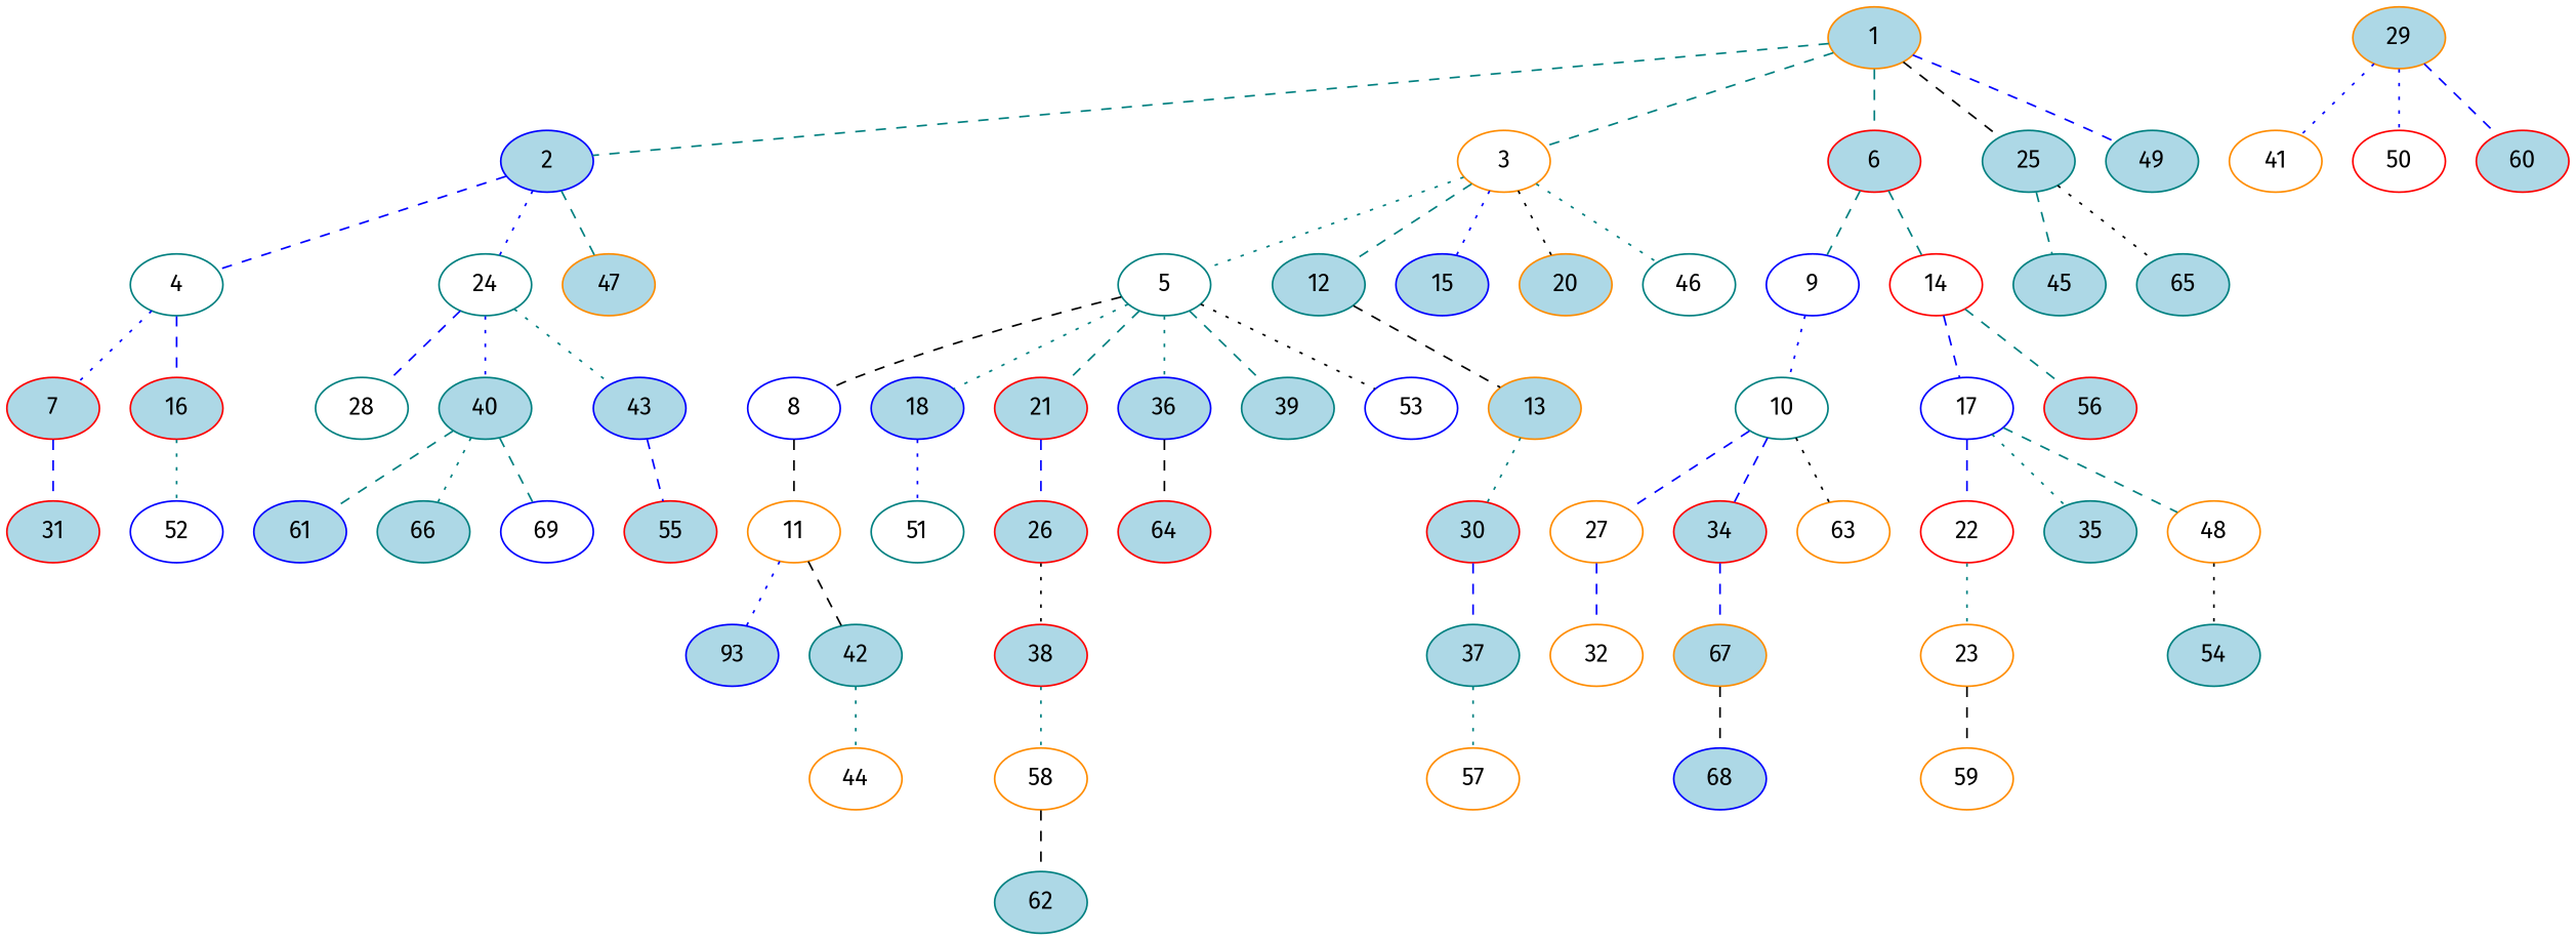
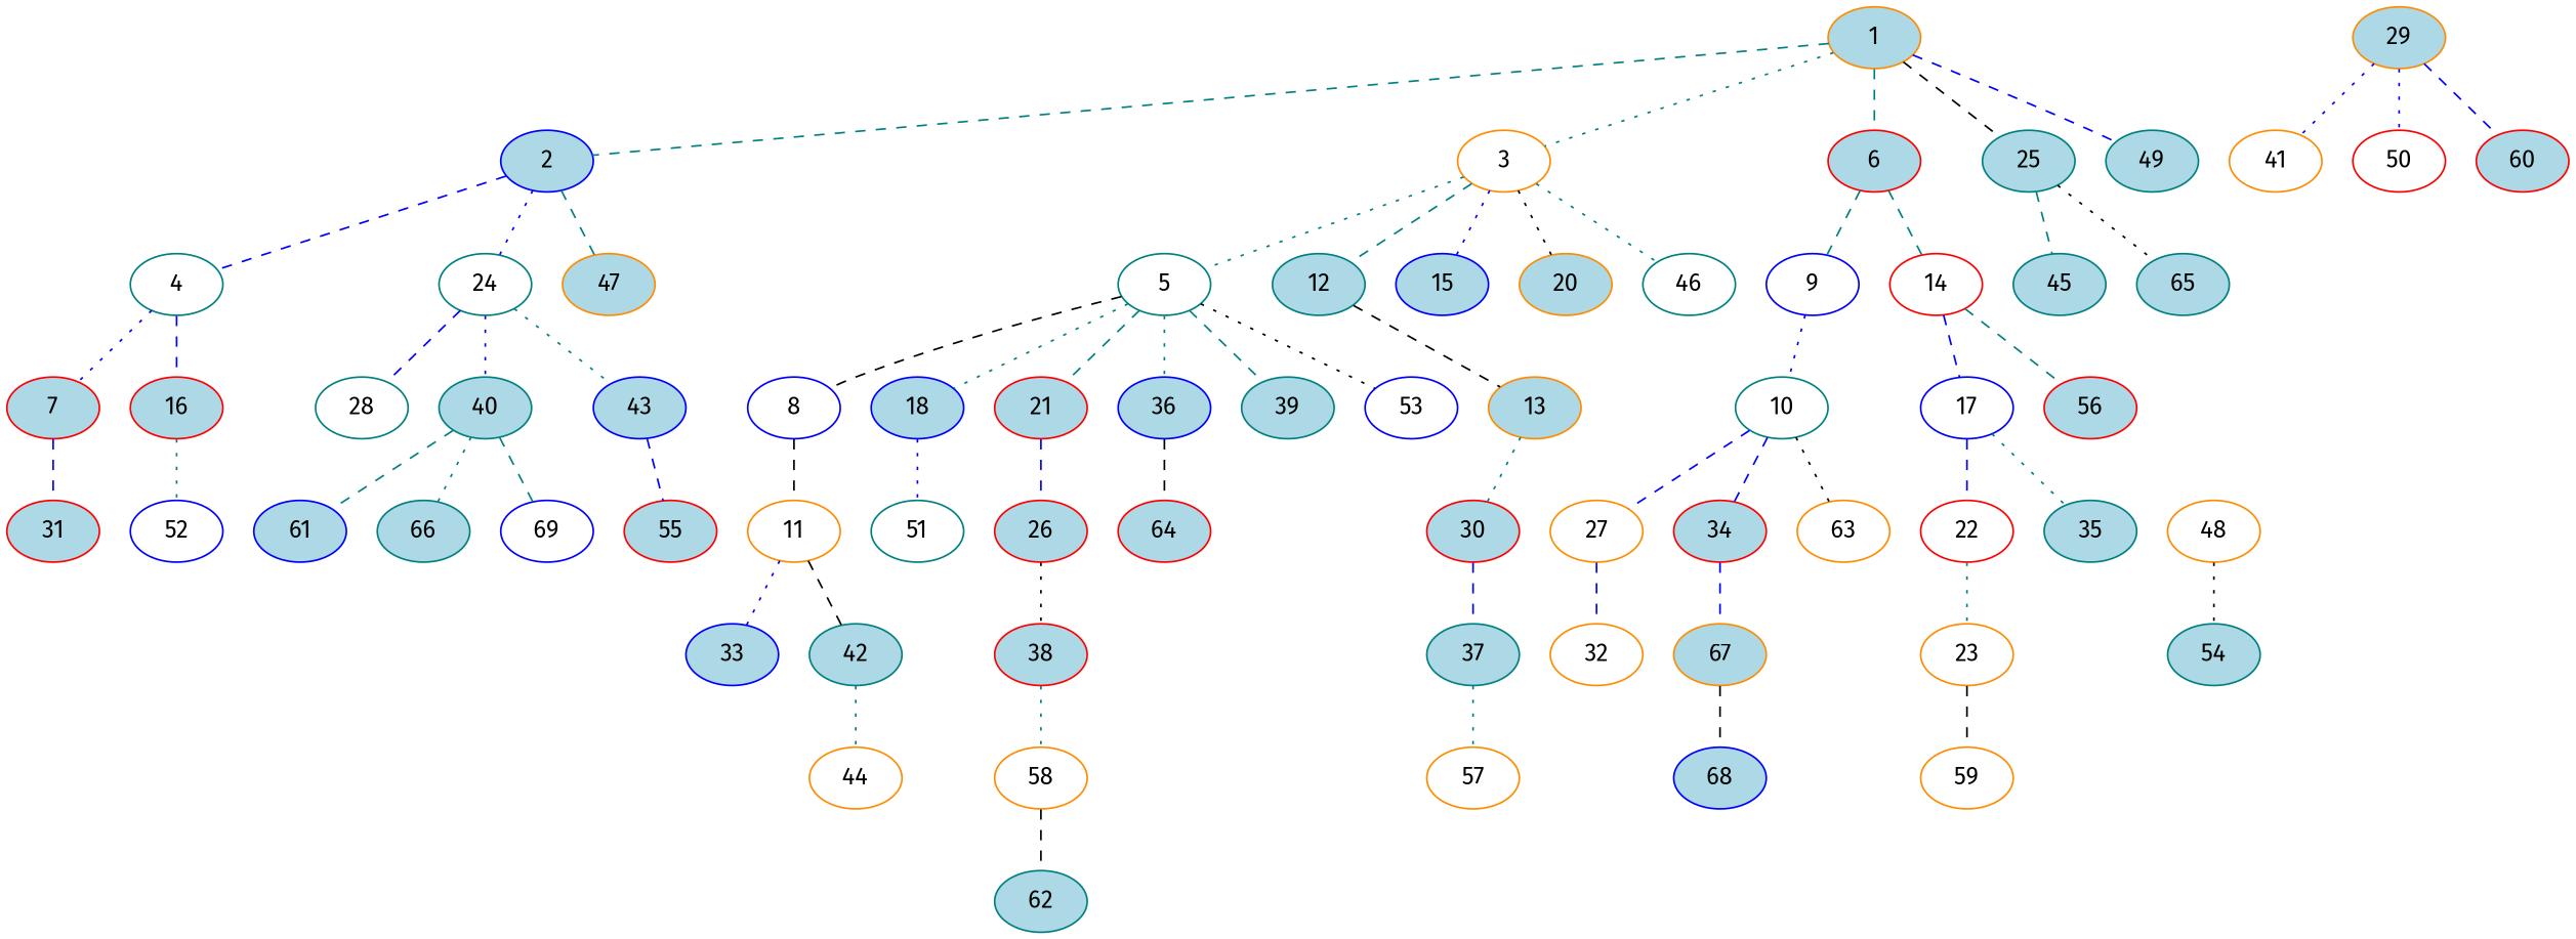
  graph {
    fontname="Fira Sans"
    node [color=teal fillcolor=lightblue fontname="Fira Sans" style=filled]
    edge [color=teal fontname="Fira Sans" style=dashed]
    1 [color=darkorange]
    2 [color=blue]
    3 [color=darkorange fillcolor=white]
    6 [color=red]
    25
    49
    4 [fillcolor=white]
    24 [fillcolor=white]
    47 [color=darkorange]
    5 [fillcolor=white]
    12
    15 [color=blue]
    20 [color=darkorange]
    46 [fillcolor=white]
    9 [color=blue fillcolor=white]
    14 [color=red fillcolor=white]
    45
    65
    7 [color=red]
    16 [color=red]
    28 [fillcolor=white]
    40
    43 [color=blue]
    8 [color=blue fillcolor=white]
    18 [color=blue]
    21 [color=red]
    36 [color=blue]
    39
    53 [color=blue fillcolor=white]
    13 [color=darkorange]
    31 [color=red]
    52 [color=blue fillcolor=white]
    11 [color=darkorange fillcolor=white]
    51 [fillcolor=white]
    26 [color=red]
    64 [color=red]
    10 [fillcolor=white]
    17 [color=blue fillcolor=white]
    56 [color=red]
-   33 [color=blue label=93]
+   33 [color=blue]
    42
    27 [color=darkorange fillcolor=white]
    34 [color=red]
    63 [color=darkorange fillcolor=white]
    32 [color=darkorange fillcolor=white]
    67 [color=darkorange]
    44 [color=darkorange fillcolor=white]
    30 [color=red]
    37
    22 [color=red fillcolor=white]
    35
    48 [color=darkorange fillcolor=white]
    23 [color=darkorange fillcolor=white]
    54
    29 [color=darkorange]
    41 [color=darkorange fillcolor=white]
    50 [color=red fillcolor=white]
    60 [color=red]
    38 [color=red]
    59 [color=darkorange fillcolor=white]
    61 [color=blue]
    66
    69 [color=blue fillcolor=white]
    55 [color=red]
    58 [color=darkorange fillcolor=white]
    57 [color=darkorange fillcolor=white]
    68 [color=blue]
    62
    1 -- 2
-   1 -- 3
+   1 -- 3 [style=dotted]
    1 -- 6
    1 -- 25 [color=black]
    1 -- 49 [color=blue]
    2 -- 4 [color=blue]
    2 -- 24 [color=blue style=dotted]
    2 -- 47
    3 -- 5 [style=dotted]
    3 -- 12
    3 -- 15 [color=blue style=dotted]
    3 -- 20 [color=black style=dotted]
    3 -- 46 [style=dotted]
    6 -- 9
    6 -- 14
    25 -- 45
    25 -- 65 [color=black style=dotted]
    4 -- 7 [color=blue style=dotted]
    4 -- 16 [color=blue]
    24 -- 28 [color=blue]
    24 -- 40 [color=blue style=dotted]
    24 -- 43 [style=dotted]
    5 -- 8 [color=black]
    5 -- 18 [style=dotted]
    5 -- 21
    5 -- 36 [style=dotted]
    5 -- 39
    5 -- 53 [color=black style=dotted]
    12 -- 13 [color=black]
    9 -- 10 [color=blue style=dotted]
    14 -- 17 [color=blue]
    14 -- 56
    7 -- 31 [color=blue]
    16 -- 52 [style=dotted]
    40 -- 61
    40 -- 66 [style=dotted]
    40 -- 69
    43 -- 55 [color=blue]
    8 -- 11 [color=black]
    18 -- 51 [color=blue style=dotted]
    21 -- 26 [color=blue]
    36 -- 64 [color=black]
    13 -- 30 [style=dotted]
    11 -- 33 [color=blue style=dotted]
    11 -- 42 [color=black]
    26 -- 38 [color=black style=dotted]
    10 -- 27 [color=blue]
    10 -- 34 [color=blue]
    10 -- 63 [color=black style=dotted]
    17 -- 22 [color=blue]
    17 -- 35 [style=dotted]
-   17 -- 48
    42 -- 44 [style=dotted]
    27 -- 32 [color=blue]
    34 -- 67 [color=blue]
    67 -- 68 [color=black]
    30 -- 37 [color=blue]
    37 -- 57 [style=dotted]
    22 -- 23 [style=dotted]
    48 -- 54 [color=black style=dotted]
    23 -- 59 [color=black]
    29 -- 41 [color=blue style=dotted]
    29 -- 50 [color=blue style=dotted]
    29 -- 60 [color=blue]
    38 -- 58 [style=dotted]
    58 -- 62 [color=black]
  }
